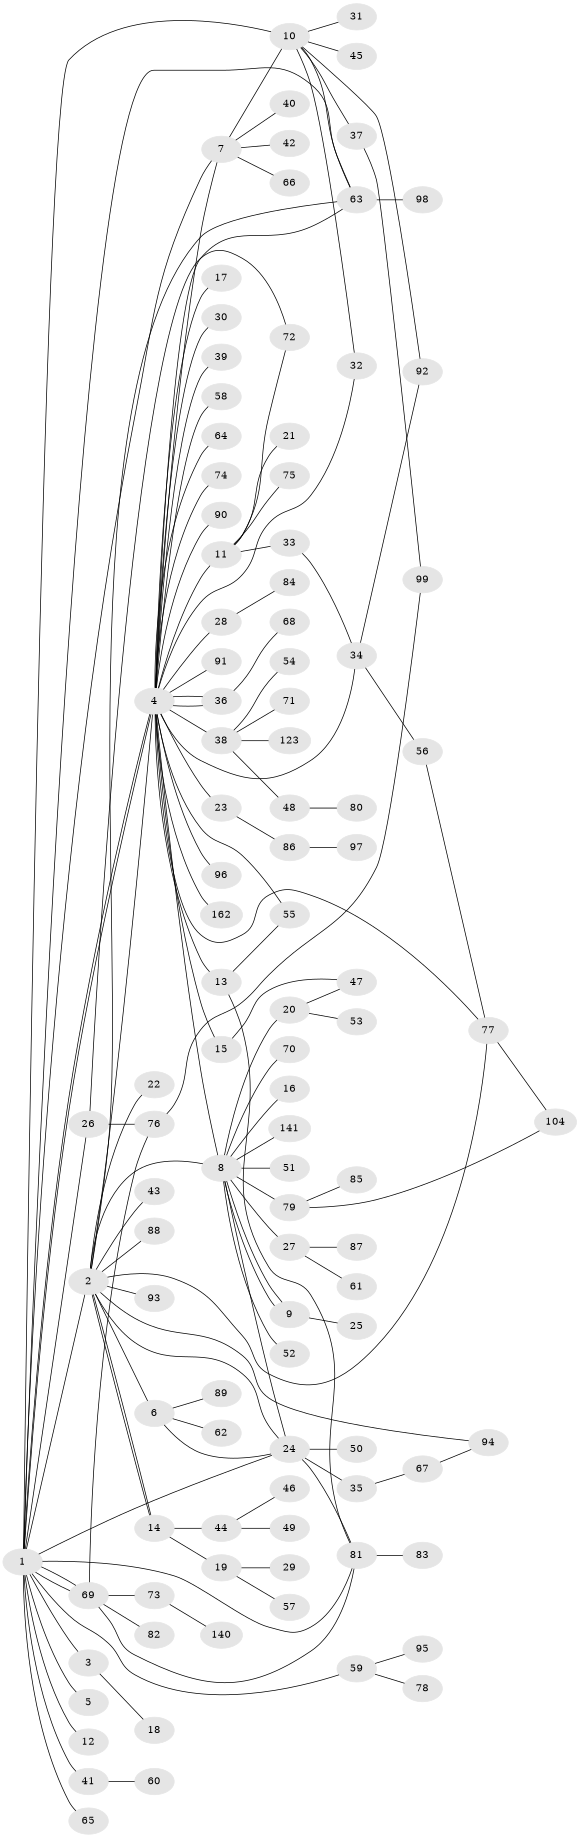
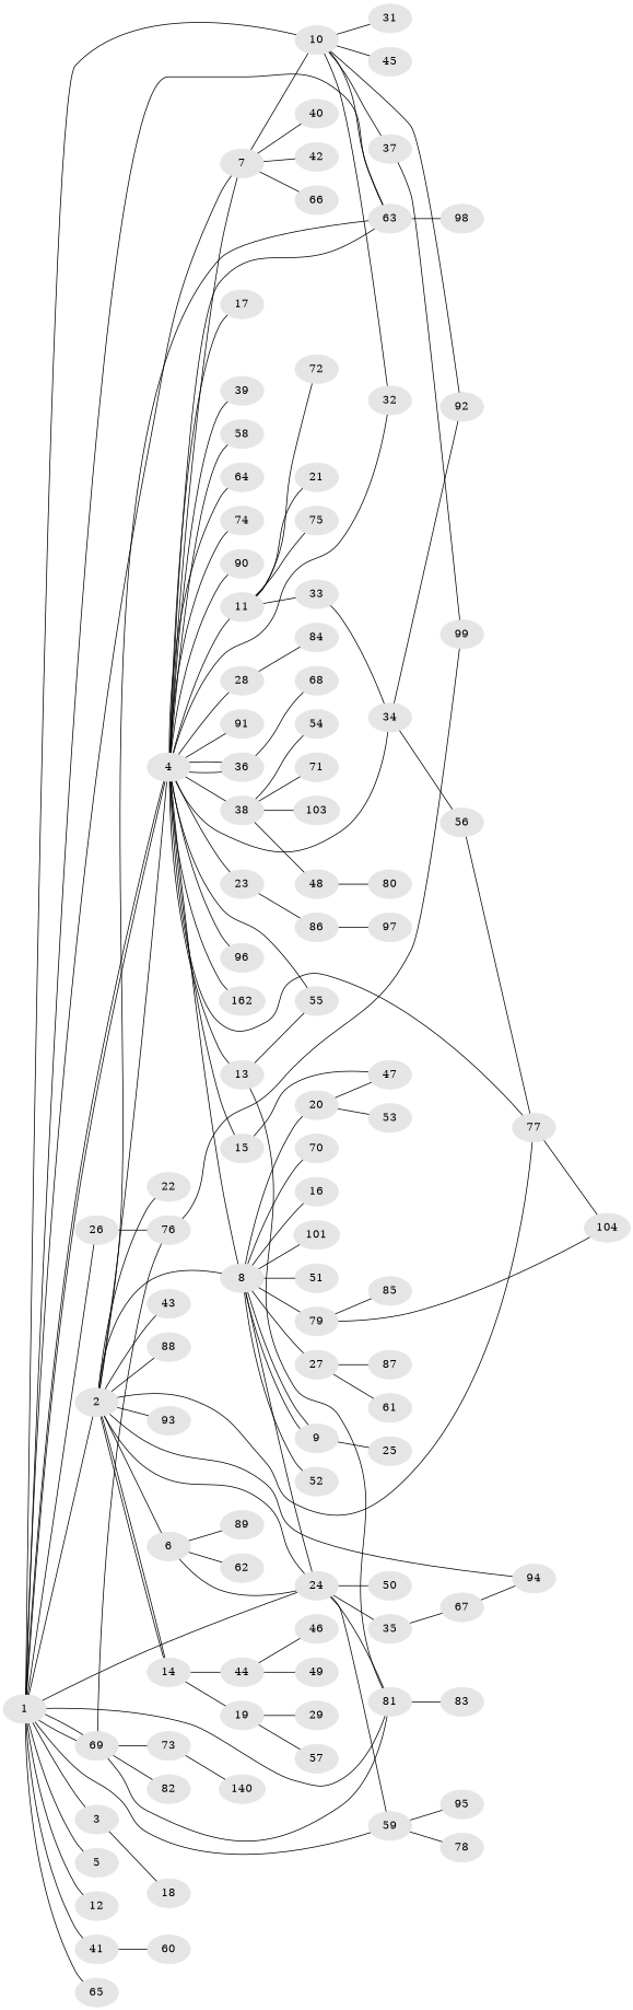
  graph {
    rankdir=LR
    node [color=gray90 style=filled]
    1
    2
    3
    4
    5
    7
    10
    12
    24
    26
    41
    59
    63
    65
    69
    81
    6
    8
    14
    22
    43
    77
    88
    93
    94
    18
    11
    13
    15
    17
    23
    28
-   30
    32
    34
    36
    38
    39
    55
    58
    64
    74
    90
    91
    96
    n46 [label=162]
    40
    42
    66
    31
    37
    45
    92
    35
    50
    72
    76
    60
    78
    95
    98
    73
    82
    83
    62
    89
    9
    16
    20
    27
    51
    52
    70
    79
-   101 [label=141]
+   101
    19
    44
    104
    21
    33
    75
    47
    86
    84
    56
    68
    48
    54
    71
-   103 [label=123]
+   103
    25
    53
    61
    87
    85
    99
    29
    57
    46
    49
    97
    67
    80
    n104 [label=140]
    1 -- 2
    1 -- 3
    1 -- 4
    1 -- 4
    1 -- 5
    1 -- 7
    1 -- 10
    1 -- 12
    1 -- 24
    1 -- 26
    1 -- 41
    1 -- 59
    1 -- 63
    1 -- 65
    1 -- 69
    1 -- 69
    1 -- 81
    2 -- 4
    2 -- 24
    2 -- 63
    2 -- 6
    2 -- 8
    2 -- 14
    2 -- 14
    2 -- 22
    2 -- 43
    2 -- 77
    2 -- 88
    2 -- 93
    2 -- 94
    3 -- 18
    4 -- 7
    4 -- 63
    4 -- 8
    4 -- 77
    4 -- 11
    4 -- 13
    4 -- 15
    4 -- 17
    4 -- 23
    4 -- 28
-   4 -- 30
    4 -- 32
    4 -- 34
    4 -- 36
    4 -- 36
    4 -- 38
    4 -- 39
    4 -- 55
    4 -- 58
    4 -- 64
    4 -- 74
    4 -- 90
    4 -- 91
    4 -- 96
    4 -- n46
    7 -- 10
    7 -- 40
    7 -- 42
    7 -- 66
    10 -- 63
    10 -- 32
    10 -- 31
    10 -- 37
    10 -- 45
    10 -- 92
+   24 -- 59
    24 -- 81
    24 -- 35
    24 -- 50
-   26 -- 72
    26 -- 76
    41 -- 60
    59 -- 78
    59 -- 95
    63 -- 98
    69 -- 81
    69 -- 76
    69 -- 73
    69 -- 82
    81 -- 83
    6 -- 24
    6 -- 62
    6 -- 89
    8 -- 24
    8 -- 9
    8 -- 9
    8 -- 16
    8 -- 20
    8 -- 27
    8 -- 51
    8 -- 52
    8 -- 70
    8 -- 79
    8 -- 101
    14 -- 19
    14 -- 44
    77 -- 104
    11 -- 72
    11 -- 21
    11 -- 33
    11 -- 75
    13 -- 81
    13 -- 55
    15 -- 47
    23 -- 86
    28 -- 84
    34 -- 92
    34 -- 56
    36 -- 68
    38 -- 48
    38 -- 54
    38 -- 71
    38 -- 103
    37 -- 99
    35 -- 67
    76 -- 99
    73 -- n104
    9 -- 25
    20 -- 47
    20 -- 53
    27 -- 61
    27 -- 87
    79 -- 104
    79 -- 85
    19 -- 29
    19 -- 57
    44 -- 46
    44 -- 49
    33 -- 34
    86 -- 97
    56 -- 77
    48 -- 80
    67 -- 94
  }
